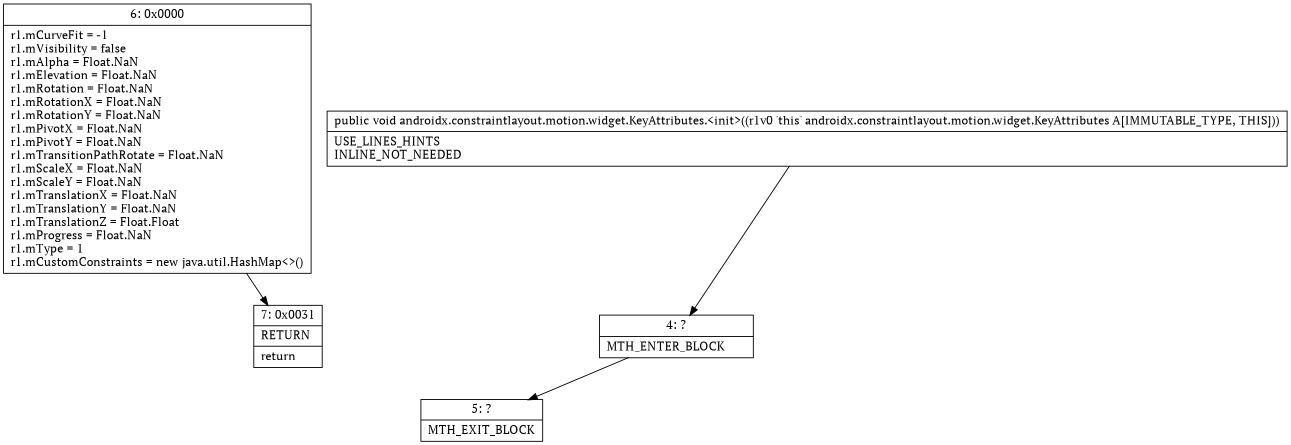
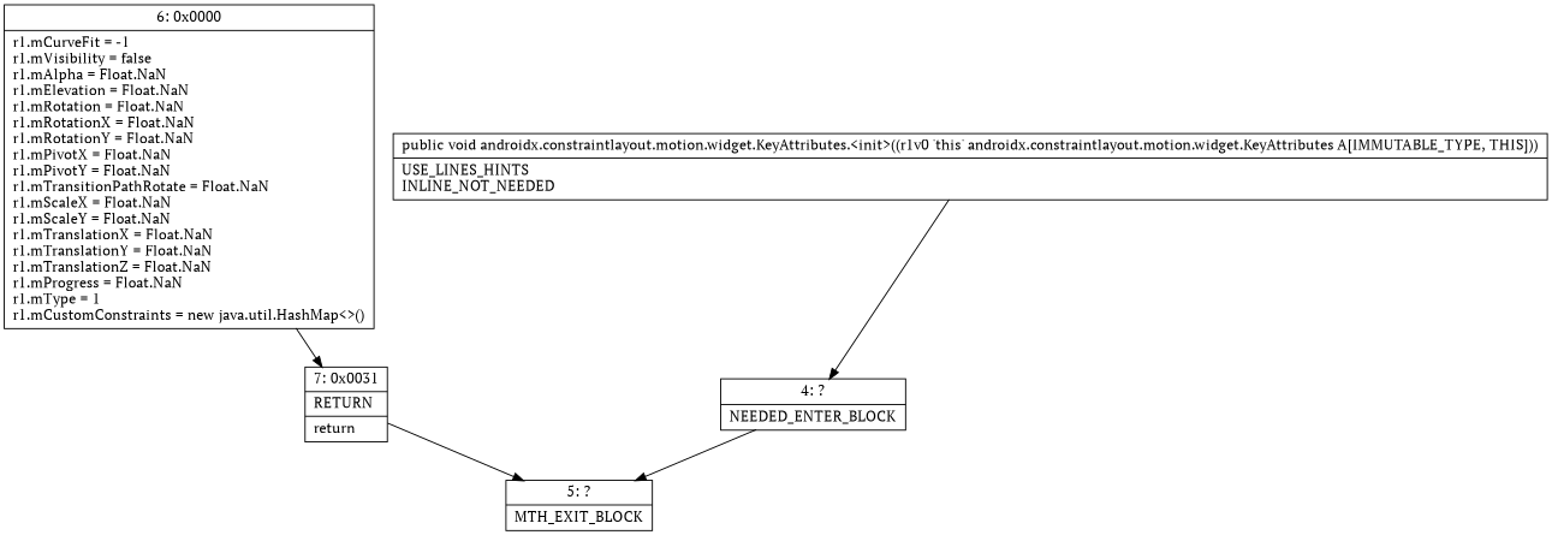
  digraph {
    fontname="PT Serif"
    node [fontname="PT Serif" shape=record]
    edge [fontname="PT Serif"]
-   n1 [label="{4\:\ ?|MTH_ENTER_BLOCK\l}"]
+   n1 [label="{4\:\ ?|NEEDED_ENTER_BLOCK\l}"]
    n2 [label="{5\:\ ?|MTH_EXIT_BLOCK\l}"]
-   n3 [label="{6\:\ 0x0000|r1.mCurveFit = \-1\lr1.mVisibility = false\lr1.mAlpha = Float.NaN\lr1.mElevation = Float.NaN\lr1.mRotation = Float.NaN\lr1.mRotationX = Float.NaN\lr1.mRotationY = Float.NaN\lr1.mPivotX = Float.NaN\lr1.mPivotY = Float.NaN\lr1.mTransitionPathRotate = Float.NaN\lr1.mScaleX = Float.NaN\lr1.mScaleY = Float.NaN\lr1.mTranslationX = Float.NaN\lr1.mTranslationY = Float.NaN\lr1.mTranslationZ = Float.Float\lr1.mProgress = Float.NaN\lr1.mType = 1\lr1.mCustomConstraints = new java.util.HashMap\<\>()\l}"]
+   n3 [label="{6\:\ 0x0000|r1.mCurveFit = \-1\lr1.mVisibility = false\lr1.mAlpha = Float.NaN\lr1.mElevation = Float.NaN\lr1.mRotation = Float.NaN\lr1.mRotationX = Float.NaN\lr1.mRotationY = Float.NaN\lr1.mPivotX = Float.NaN\lr1.mPivotY = Float.NaN\lr1.mTransitionPathRotate = Float.NaN\lr1.mScaleX = Float.NaN\lr1.mScaleY = Float.NaN\lr1.mTranslationX = Float.NaN\lr1.mTranslationY = Float.NaN\lr1.mTranslationZ = Float.NaN\lr1.mProgress = Float.NaN\lr1.mType = 1\lr1.mCustomConstraints = new java.util.HashMap\<\>()\l}"]
    n4 [label="{7\:\ 0x0031|RETURN\l|return\l}"]
    n5 [label="{public void androidx.constraintlayout.motion.widget.KeyAttributes.\<init\>((r1v0 'this' androidx.constraintlayout.motion.widget.KeyAttributes A[IMMUTABLE_TYPE, THIS]))  | USE_LINES_HINTS\lINLINE_NOT_NEEDED\l}"]
    n1 -> n2
    n3 -> n4
+   n4 -> n2
    n5 -> n1
  }
